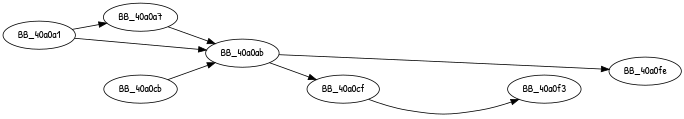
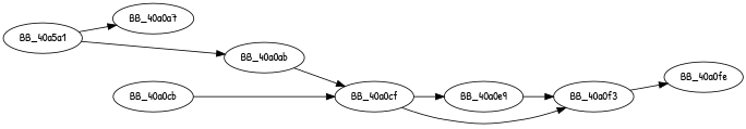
  digraph {
    fontname="Patrick Hand"
    rankdir=LR
    node [fontname="Patrick Hand"]
    edge [fontname="Patrick Hand"]
-   BB_40a0a1
+   BB_40a0a1 [label=BB_40a5a1]
    BB_40a0ab
    BB_40a0a7
    BB_40a0cf
+   BB_40a0e9
    BB_40a0f3
    BB_40a0cb
    BB_40a0fe
    BB_40a0a1 -> BB_40a0ab
    BB_40a0a1 -> BB_40a0a7
    BB_40a0ab -> BB_40a0cf
-   BB_40a0a7 -> BB_40a0ab
+   BB_40a0cf -> BB_40a0e9
    BB_40a0cf -> BB_40a0f3
-   BB_40a0ab -> BB_40a0fe
-   BB_40a0cb -> BB_40a0ab
+   BB_40a0e9 -> BB_40a0f3
+   BB_40a0f3 -> BB_40a0fe
+   BB_40a0cb -> BB_40a0cf
  }
